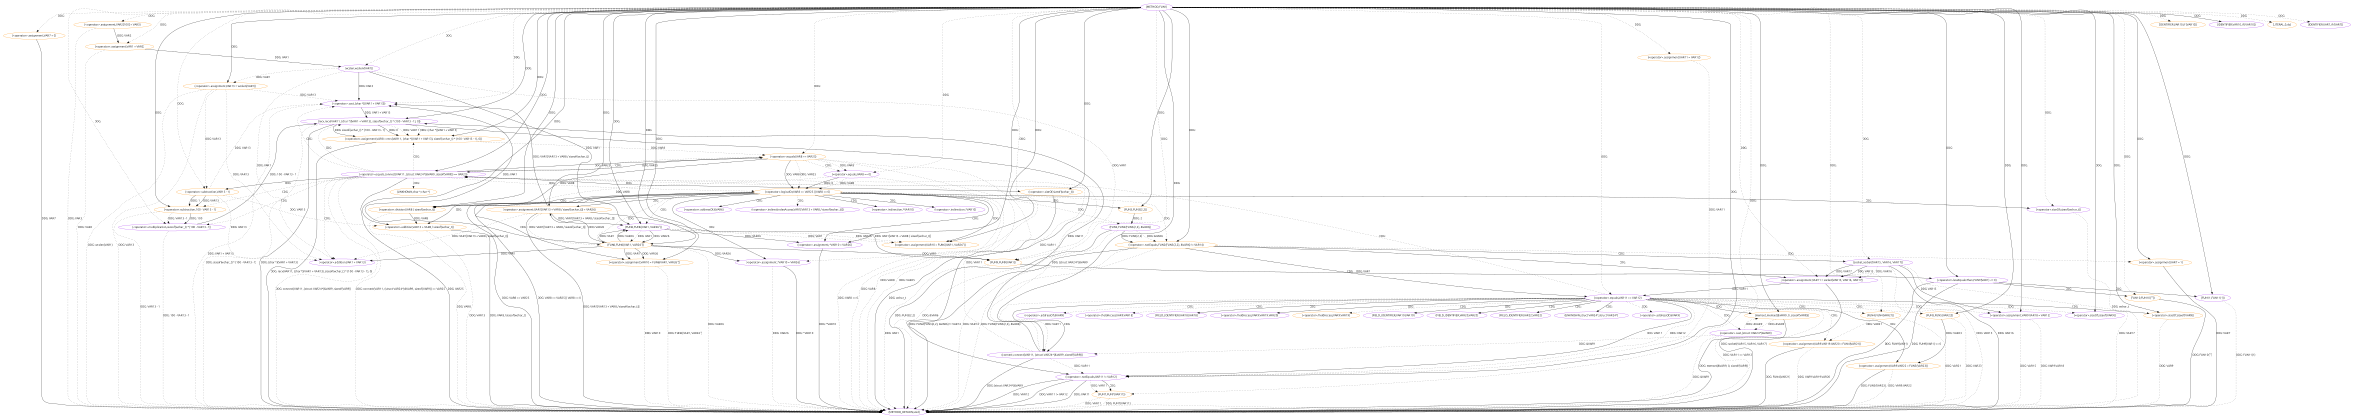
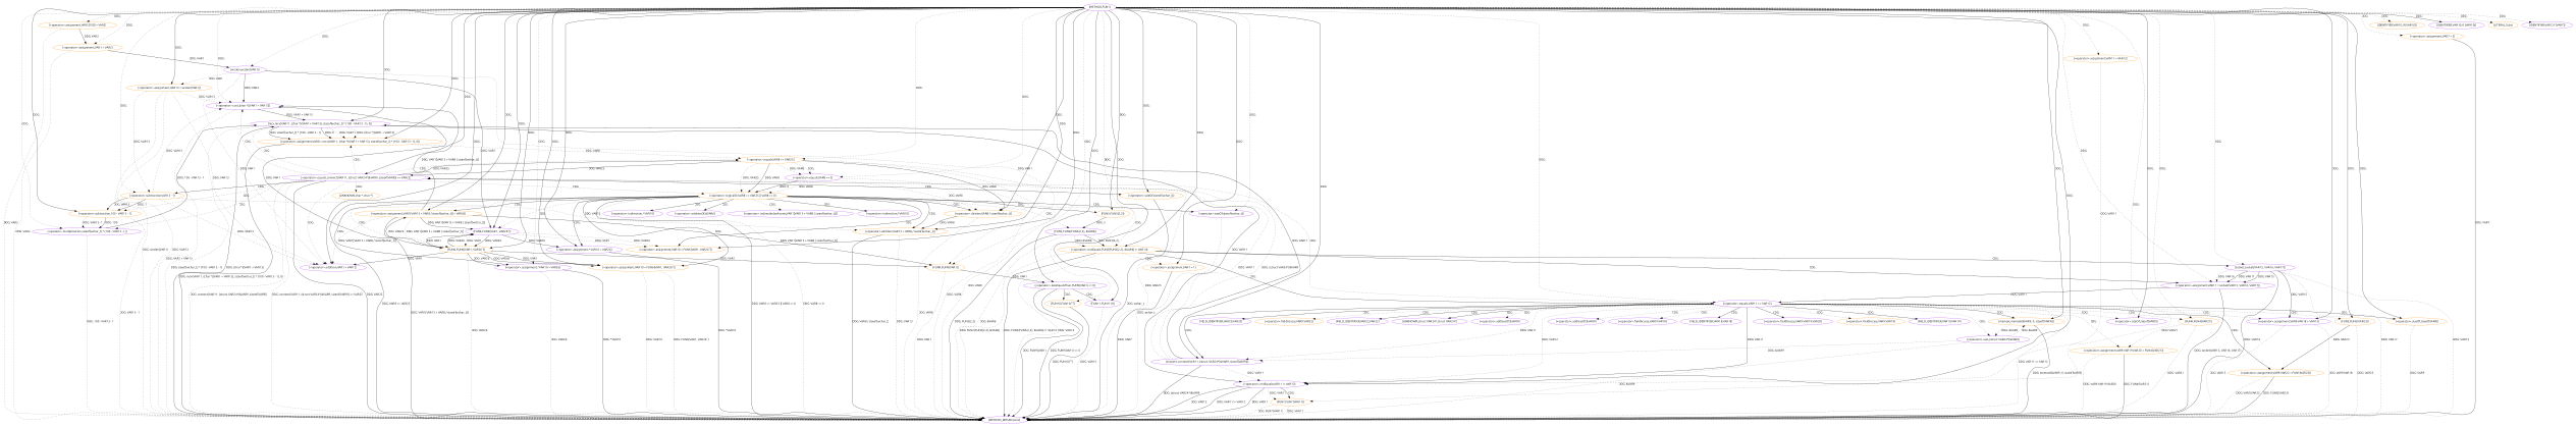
  digraph {
    fontname=Ubuntu
    node [color=purple fontname=Ubuntu]
    edge [fontname=Ubuntu style=solid]
    n1 [label="(METHOD,FUN1)"]
    n2 [color=darkorange label="(<operator>.assignment,VAR2[100] = VAR3)"]
    n3 [color=darkorange label="(<operator>.assignment,VAR1 = VAR2)"]
    n4 [color=darkorange label="(<operator>.assignment,VAR7 = 0)"]
    n5 [color=darkorange label="(<operator>.assignment,VAR11 = VAR12)"]
    n6 [color=darkorange label="(<operator>.assignment,VAR13 = wcslen(VAR1))"]
    n7 [label="(wcslen,wcslen(VAR1))"]
    n8 [color=darkorange label="(<operator>.notEquals,FUN2(FUN3(2,2), &VAR6) != VAR14)"]
    n9 [color=darkorange label="(FUN3,FUN3(2,2))"]
    n10 [color=darkorange label="(<operator>.assignment,VAR7 = 1)"]
    n11 [label="(<operator>.assignment,VAR11 = socket(VAR15, VAR16, VAR17))"]
    n12 [label="(socket,socket(VAR15, VAR16, VAR17))"]
    n13 [label="(<operator>.equals,VAR11 == VAR12)"]
    n14 [color=darkorange label="(memset,memset(&VAR9, 0, sizeof(VAR9)))"]
    n15 [label="(<operator>.sizeOf,sizeof(VAR9))"]
    n16 [label="(<operator>.assignment,VAR9.VAR18 = VAR15)"]
    n17 [color=darkorange label="(FUN4,FUN4(VAR21))"]
    n18 [color=darkorange label="(FUN5,FUN5(VAR23))"]
    n19 [label="(<operator>.equals,connect(VAR11, (struct VAR24*)&VAR9, sizeof(VAR9)) == VAR25)"]
    n20 [label="(connect,connect(VAR11, (struct VAR24*)&VAR9, sizeof(VAR9)))"]
    n21 [color=darkorange label="(<operator>.sizeOf,sizeof(VAR9))"]
    n22 [color=darkorange label="(<operator>.assignment,VAR8 = recv(VAR11, (char *)(VAR1 + VAR13), sizeof(wchar_t) * (100 - VAR13 - 1), 0))"]
    n23 [label="(recv,recv(VAR11, (char *)(VAR1 + VAR13), sizeof(wchar_t) * (100 - VAR13 - 1), 0))"]
    n24 [label="(<operator>.cast,(char *)(VAR1 + VAR13))"]
    n25 [label="(<operator>.addition,VAR1 + VAR13)"]
    n26 [label="(<operator>.multiplication,sizeof(wchar_t) * (100 - VAR13 - 1))"]
    n27 [color=darkorange label="(<operator>.sizeOf,sizeof(wchar_t))"]
    n28 [color=darkorange label="(<operator>.subtraction,100 - VAR13 - 1)"]
    n29 [color=darkorange label="(<operator>.subtraction,VAR13 - 1)"]
    n30 [color=darkorange label="(<operator>.equals,VAR8 == VAR25)"]
    n31 [label="(<operator>.equals,VAR8 == 0)"]
    n32 [color=darkorange label="(<operator>.assignment,VAR1[VAR13 + VAR8 / sizeof(wchar_t)] = VAR26)"]
    n33 [color=darkorange label="(<operator>.addition,VAR13 + VAR8 / sizeof(wchar_t))"]
    n34 [color=darkorange label="(<operator>.division,VAR8 / sizeof(wchar_t))"]
    n35 [label="(<operator>.sizeOf,sizeof(wchar_t))"]
    n36 [color=darkorange label="(<operator>.assignment,VAR10 = FUN6(VAR1, VAR26''))"]
    n37 [label="(FUN6,FUN6(VAR1, VAR26''))"]
    n38 [color=darkorange label="(IDENTIFIER,VAR10,if (VAR10))"]
    n39 [label="(<operator>.assignment,*VAR10 = VAR26)"]
    n40 [color=darkorange label="(<operator>.assignment,VAR10 = FUN6(VAR1, VAR26''))"]
    n41 [color=darkorange label="(FUN6,FUN6(VAR1, VAR26''))"]
    n42 [label="(IDENTIFIER,VAR10,if (VAR10))"]
    n43 [label="(<operator>.assignment,*VAR10 = VAR26)"]
    n44 [color=darkorange label="(LITERAL,0,do)"]
    n45 [label="(<operator>.notEquals,VAR11 != VAR12)"]
    n46 [color=darkorange label="(FUN7,FUN7(VAR11))"]
    n47 [label="(IDENTIFIER,VAR7,if (VAR7))"]
    n48 [label="(<operator>.lessEqualsThan,FUN9(VAR1) <= 0)"]
    n49 [color=darkorange label="(FUN9,FUN9(VAR1))"]
    n50 [color=darkorange label="(FUN10,FUN10(\"\"))"]
    n51 [label="(FUN11,FUN11(1))"]
    n52 [label="(METHOD_RETURN,void)"]
    n53 [label="(FUN2,FUN2(FUN3(2,2), &VAR6))"]
    n54 [color=darkorange label="(<operator>.assignment,VAR9.VAR19.VAR20 = FUN4(VAR21))"]
    n55 [color=darkorange label="(<operator>.assignment,VAR9.VAR22 = FUN5(VAR23))"]
    n56 [label="(<operator>.cast,(struct VAR24*)&VAR9)"]
    n57 [label="(<operator>.addressOf,&VAR9)"]
    n58 [label="(<operator>.fieldAccess,VAR9.VAR18)"]
    n59 [label="(FIELD_IDENTIFIER,VAR18,VAR18)"]
    n60 [label="(<operator>.fieldAccess,VAR9.VAR19.VAR20)"]
    n61 [color=darkorange label="(<operator>.fieldAccess,VAR9.VAR19)"]
    n62 [label="(FIELD_IDENTIFIER,VAR19,VAR19)"]
    n63 [label="(FIELD_IDENTIFIER,VAR20,VAR20)"]
+   n64 [color=darkorange label="(<operator>.fieldAccess,VAR9.VAR22)"]
    n65 [label="(FIELD_IDENTIFIER,VAR22,VAR22)"]
    n66 [label="(UNKNOWN,struct VAR24*,struct VAR24*)"]
    n67 [label="(<operator>.addressOf,&VAR9)"]
    n68 [color=darkorange label="(<operator>.logicalOr,VAR8 == VAR25 || VAR8 == 0)"]
    n69 [color=darkorange label="(UNKNOWN,char *,char *)"]
    n70 [label="(<operator>.addressOf,&VAR6)"]
    n71 [label="(<operator>.indirectIndexAccess,VAR1[VAR13 + VAR8 / sizeof(wchar_t)])"]
    n72 [label="(<operator>.indirection,*VAR10)"]
    n73 [label="(<operator>.indirection,*VAR10)"]
    n1 -> n2 [label="DDG: " style=dotted]
    n1 -> n3 [label="DDG: " style=dotted]
    n1 -> n4 [label="DDG: " style=dotted]
    n1 -> n5 [label="DDG: " style=dotted]
    n1 -> n6 [label="DDG: "]
    n1 -> n7 [label="DDG: " style=dotted]
    n1 -> n8 [label="DDG: "]
    n1 -> n9 [label="DDG: "]
    n1 -> n10 [label="DDG: "]
    n1 -> n11 [label="DDG: " style=dotted]
    n1 -> n12 [label="DDG: " style=dotted]
    n1 -> n13 [label="DDG: " style=dotted]
    n1 -> n14 [label="DDG: "]
    n1 -> n15 [label="DDG: "]
    n1 -> n16 [label="DDG: "]
    n1 -> n17 [label="DDG: " style=dotted]
    n1 -> n18 [label="DDG: "]
    n1 -> n19 [label="DDG: "]
    n1 -> n20 [label="DDG: "]
    n1 -> n21 [label="DDG: "]
    n1 -> n22 [label="DDG: "]
    n1 -> n23 [label="DDG: "]
    n1 -> n24 [label="DDG: " style=dotted]
+   n1 -> n25 [label="DDG: "]
    n1 -> n26 [label="DDG: " style=dotted]
    n1 -> n27 [label="DDG: "]
    n1 -> n28 [label="DDG: "]
    n1 -> n29 [label="DDG: " style=dotted]
    n1 -> n30 [label="DDG: " style=dotted]
    n1 -> n31 [label="DDG: " style=dotted]
    n1 -> n32 [label="DDG: "]
    n1 -> n33 [label="DDG: "]
    n1 -> n34 [label="DDG: "]
    n1 -> n35 [label="DDG: " style=dotted]
    n1 -> n36 [label="DDG: "]
    n1 -> n37 [label="DDG: "]
    n1 -> n38 [label="DDG: " style=dotted]
    n1 -> n39 [label="DDG: "]
    n1 -> n40 [label="DDG: "]
    n1 -> n41 [label="DDG: "]
    n1 -> n42 [label="DDG: "]
    n1 -> n43 [label="DDG: " style=dotted]
    n1 -> n44 [label="DDG: " style=dotted]
    n1 -> n45 [label="DDG: "]
    n1 -> n46 [label="DDG: " style=dotted]
    n1 -> n47 [label="DDG: " style=dotted]
    n1 -> n48 [label="DDG: "]
    n1 -> n49 [label="DDG: " style=dotted]
    n1 -> n50 [label="DDG: " style=dotted]
    n1 -> n51 [label="DDG: "]
    n2 -> n3 [label="DDG: VAR2"]
    n2 -> n52 [label="DDG: VAR3" style=dotted]
    n3 -> n7 [label="DDG: VAR1"]
    n3 -> n52 [label="DDG: VAR2" style=dotted]
    n4 -> n52 [label="DDG: VAR7"]
    n5 -> n45 [label="DDG: VAR11" style=dotted]
    n6 -> n24 [label="DDG: VAR13" style=dotted]
    n6 -> n25 [label="DDG: VAR13" style=dotted]
    n6 -> n29 [label="DDG: VAR13" style=dotted]
    n6 -> n52 [label="DDG: VAR13" style=dotted]
    n6 -> n52 [label="DDG: wcslen(VAR1)" style=dotted]
    n7 -> n6 [label="DDG: VAR1" style=dotted]
    n7 -> n24 [label="DDG: VAR3"]
    n7 -> n25 [label="DDG: VAR1" style=dotted]
    n7 -> n37 [label="DDG: VAR1"]
    n7 -> n49 [label="DDG: VAR1" style=dotted]
    n8 -> n10 [label="CDG: " style=dotted]
    n8 -> n11 [label="CDG: "]
    n8 -> n12 [label="CDG: "]
    n8 -> n13 [label="CDG: "]
    n8 -> n52 [label="DDG: VAR14" style=dotted]
    n8 -> n52 [label="DDG: FUN2(FUN3(2,2), &VAR6)" style=dotted]
    n8 -> n52 [label="DDG: FUN2(FUN3(2,2), &VAR6) != VAR14"]
    n9 -> n53 [label="DDG: 2"]
    n10 -> n52 [label="DDG: VAR7"]
    n11 -> n13 [label="DDG: VAR11"]
    n11 -> n52 [label="DDG: socket(VAR15, VAR16, VAR17)"]
    n12 -> n11 [label="DDG: VAR15"]
    n12 -> n11 [label="DDG: VAR16" style=dotted]
    n12 -> n11 [label="DDG: VAR17"]
    n12 -> n16 [label="DDG: VAR15"]
    n12 -> n52 [label="DDG: VAR17" style=dotted]
    n12 -> n52 [label="DDG: VAR15" style=dotted]
    n12 -> n52 [label="DDG: VAR16"]
    n13 -> n14 [label="CDG: "]
    n13 -> n15 [label="CDG: " style=dotted]
    n13 -> n16 [label="CDG: " style=dotted]
    n13 -> n17 [label="CDG: " style=dotted]
    n13 -> n18 [label="CDG: " style=dotted]
    n13 -> n19 [label="CDG: " style=dotted]
    n13 -> n20 [label="DDG: VAR11" style=dotted]
    n13 -> n20 [label="CDG: "]
    n13 -> n21 [label="CDG: "]
    n13 -> n45 [label="DDG: VAR11"]
    n13 -> n45 [label="DDG: VAR12" style=dotted]
    n13 -> n52 [label="DDG: VAR11 == VAR12" style=dotted]
    n13 -> n54 [label="CDG: " style=dotted]
    n13 -> n55 [label="CDG: "]
    n13 -> n56 [label="CDG: " style=dotted]
    n13 -> n57 [label="CDG: " style=dotted]
    n13 -> n58 [label="CDG: " style=dotted]
    n13 -> n59 [label="CDG: "]
    n13 -> n60 [label="CDG: "]
    n13 -> n61 [label="CDG: " style=dotted]
    n13 -> n62 [label="CDG: "]
    n13 -> n63 [label="CDG: "]
+   n13 -> n64 [label="CDG: " style=dotted]
    n13 -> n65 [label="CDG: "]
    n13 -> n66 [label="CDG: "]
    n13 -> n67 [label="CDG: " style=dotted]
    n14 -> n52 [label="DDG: memset(&VAR9, 0, sizeof(VAR9))"]
    n14 -> n56 [label="DDG: &VAR9" style=dotted]
    n16 -> n52 [label="DDG: VAR15" style=dotted]
    n16 -> n52 [label="DDG: VAR9.VAR18" style=dotted]
    n17 -> n52 [label="DDG: VAR21" style=dotted]
    n17 -> n54 [label="DDG: VAR21" style=dotted]
    n18 -> n52 [label="DDG: VAR23" style=dotted]
    n18 -> n55 [label="DDG: VAR23"]
    n19 -> n22 [label="CDG: " style=dotted]
    n19 -> n23 [label="CDG: " style=dotted]
    n19 -> n24 [label="CDG: " style=dotted]
    n19 -> n25 [label="CDG: " style=dotted]
    n19 -> n26 [label="CDG: " style=dotted]
    n19 -> n27 [label="CDG: "]
    n19 -> n28 [label="CDG: " style=dotted]
    n19 -> n29 [label="CDG: "]
    n19 -> n30 [label="DDG: VAR25"]
    n19 -> n30 [label="CDG: " style=dotted]
    n19 -> n52 [label="DDG: connect(VAR11, (struct VAR24*)&VAR9, sizeof(VAR9))" style=dotted]
    n19 -> n52 [label="DDG: connect(VAR11, (struct VAR24*)&VAR9, sizeof(VAR9)) == VAR25" style=dotted]
    n19 -> n52 [label="DDG: VAR25"]
    n19 -> n68 [label="CDG: " style=dotted]
    n19 -> n69 [label="CDG: " style=dotted]
    n20 -> n19 [label="DDG: VAR11" style=dotted]
    n20 -> n19 [label="DDG: (struct VAR24*)&VAR9" style=dotted]
    n20 -> n23 [label="DDG: VAR11"]
    n20 -> n45 [label="DDG: VAR11" style=dotted]
    n20 -> n52 [label="DDG: (struct VAR24*)&VAR9"]
    n21 -> n52 [label="DDG: VAR9" style=dotted]
    n22 -> n30 [label="DDG: VAR8" style=dotted]
    n22 -> n52 [label="DDG: recv(VAR11, (char *)(VAR1 + VAR13), sizeof(wchar_t) * (100 - VAR13 - 1), 0)"]
    n23 -> n22 [label="DDG: VAR11" style=dotted]
    n23 -> n22 [label="DDG: (char *)(VAR1 + VAR13)" style=dotted]
    n23 -> n22 [label="DDG: sizeof(wchar_t) * (100 - VAR13 - 1)"]
    n23 -> n22 [label="DDG: 0"]
    n23 -> n45 [label="DDG: VAR11"]
    n23 -> n52 [label="DDG: sizeof(wchar_t) * (100 - VAR13 - 1)" style=dotted]
    n23 -> n52 [label="DDG: (char *)(VAR1 + VAR13)"]
    n24 -> n23 [label="DDG: VAR1 + VAR13"]
    n24 -> n52 [label="DDG: VAR1 + VAR13" style=dotted]
    n26 -> n23 [label="DDG: 100 - VAR13 - 1"]
    n26 -> n52 [label="DDG: 100 - VAR13 - 1" style=dotted]
    n27 -> n52 [label="DDG: wchar_t"]
    n28 -> n26 [label="DDG: 100"]
    n28 -> n26 [label="DDG: VAR13 - 1" style=dotted]
    n28 -> n52 [label="DDG: VAR13 - 1" style=dotted]
    n29 -> n24 [label="DDG: VAR13" style=dotted]
    n29 -> n25 [label="DDG: VAR13" style=dotted]
    n29 -> n28 [label="DDG: VAR13"]
    n29 -> n28 [label="DDG: 1"]
    n29 -> n33 [label="DDG: VAR13" style=dotted]
    n30 -> n19 [label="DDG: VAR25"]
    n30 -> n31 [label="DDG: VAR8" style=dotted]
    n30 -> n31 [label="CDG: " style=dotted]
    n30 -> n34 [label="DDG: VAR8"]
    n30 -> n52 [label="DDG: VAR8" style=dotted]
    n30 -> n52 [label="DDG: VAR25" style=dotted]
    n30 -> n68 [label="DDG: VAR8"]
    n30 -> n68 [label="DDG: VAR25" style=dotted]
    n31 -> n34 [label="DDG: VAR8" style=dotted]
    n31 -> n52 [label="DDG: VAR8" style=dotted]
    n31 -> n68 [label="DDG: VAR8" style=dotted]
    n31 -> n68 [label="DDG: 0"]
    n32 -> n24 [label="DDG: VAR1[VAR13 + VAR8 / sizeof(wchar_t)]"]
    n32 -> n25 [label="DDG: VAR1[VAR13 + VAR8 / sizeof(wchar_t)]" style=dotted]
    n32 -> n37 [label="DDG: VAR1[VAR13 + VAR8 / sizeof(wchar_t)]"]
    n32 -> n41 [label="DDG: VAR1[VAR13 + VAR8 / sizeof(wchar_t)]" style=dotted]
    n32 -> n49 [label="DDG: VAR1[VAR13 + VAR8 / sizeof(wchar_t)]"]
    n32 -> n52 [label="DDG: VAR1[VAR13 + VAR8 / sizeof(wchar_t)]"]
    n33 -> n52 [label="DDG: VAR13" style=dotted]
    n33 -> n52 [label="DDG: VAR8 / sizeof(wchar_t)"]
    n34 -> n33 [label="DDG: VAR8"]
    n34 -> n52 [label="DDG: VAR8" style=dotted]
    n35 -> n52 [label="DDG: wchar_t" style=dotted]
    n37 -> n36 [label="DDG: VAR1" style=dotted]
    n37 -> n36 [label="DDG: VAR26" style=dotted]
    n37 -> n39 [label="DDG: VAR26"]
    n37 -> n41 [label="DDG: VAR1" style=dotted]
    n37 -> n41 [label="DDG: VAR26"]
    n39 -> n52 [label="DDG: *VAR10"]
    n40 -> n52 [label="DDG: FUN6(VAR1, VAR26'')" style=dotted]
    n40 -> n52 [label="DDG: VAR10" style=dotted]
    n41 -> n24 [label="DDG: VAR1"]
    n41 -> n25 [label="DDG: VAR1"]
    n41 -> n32 [label="DDG: VAR26"]
    n41 -> n37 [label="DDG: VAR1"]
    n41 -> n37 [label="DDG: VAR26"]
    n41 -> n40 [label="DDG: VAR1"]
    n41 -> n40 [label="DDG: VAR26"]
    n41 -> n43 [label="DDG: VAR26"]
    n41 -> n49 [label="DDG: VAR1"]
    n41 -> n52 [label="DDG: VAR26" style=dotted]
    n43 -> n52 [label="DDG: *VAR10"]
    n43 -> n52 [label="DDG: VAR26" style=dotted]
    n45 -> n46 [label="DDG: VAR11" style=dotted]
    n45 -> n46 [label="CDG: "]
    n45 -> n52 [label="DDG: VAR12"]
    n45 -> n52 [label="DDG: VAR11 != VAR12"]
    n45 -> n52 [label="DDG: VAR11"]
    n46 -> n52 [label="DDG: VAR11" style=dotted]
    n46 -> n52 [label="DDG: FUN7(VAR11)" style=dotted]
    n48 -> n50 [label="CDG: "]
    n48 -> n51 [label="CDG: "]
    n48 -> n52 [label="DDG: FUN9(VAR1)"]
    n48 -> n52 [label="DDG: FUN9(VAR1) <= 0"]
    n49 -> n48 [label="DDG: VAR1"]
    n49 -> n52 [label="DDG: VAR1" style=dotted]
    n50 -> n52 [label="DDG: FUN10(\"\")"]
-   n51 -> n52 [label="DDG: FUN11(1)" style=dotted]
+   n51 -> n52 [label="DDG: VAR15" style=dotted]
    n53 -> n8 [label="DDG: FUN3(2,2)"]
    n53 -> n8 [label="DDG: &VAR6" style=dotted]
    n53 -> n52 [label="DDG: FUN3(2,2)"]
    n53 -> n52 [label="DDG: &VAR6" style=dotted]
    n54 -> n52 [label="DDG: VAR9.VAR19.VAR20" style=dotted]
    n54 -> n52 [label="DDG: FUN4(VAR21)"]
    n55 -> n52 [label="DDG: FUN5(VAR23)"]
    n55 -> n52 [label="DDG: VAR9.VAR22" style=dotted]
    n56 -> n14 [label="DDG: &VAR9" style=dotted]
    n56 -> n20 [label="DDG: &VAR9" style=dotted]
    n56 -> n52 [label="DDG: &VAR9" style=dotted]
    n68 -> n8 [label="CDG: " style=dotted]
    n68 -> n9 [label="CDG: "]
    n68 -> n32 [label="CDG: "]
    n68 -> n33 [label="CDG: "]
    n68 -> n34 [label="CDG: "]
    n68 -> n35 [label="CDG: "]
    n68 -> n36 [label="CDG: "]
    n68 -> n37 [label="CDG: " style=dotted]
    n68 -> n39 [label="CDG: "]
    n68 -> n40 [label="CDG: "]
    n68 -> n41 [label="CDG: " style=dotted]
    n68 -> n43 [label="CDG: "]
    n68 -> n52 [label="DDG: VAR8 == 0" style=dotted]
    n68 -> n52 [label="DDG: VAR8 == VAR25"]
    n68 -> n52 [label="DDG: VAR8 == VAR25 || VAR8 == 0"]
    n68 -> n53 [label="CDG: " style=dotted]
    n68 -> n70 [label="CDG: "]
    n68 -> n71 [label="CDG: " style=dotted]
    n68 -> n72 [label="CDG: "]
    n68 -> n73 [label="CDG: "]
  }
